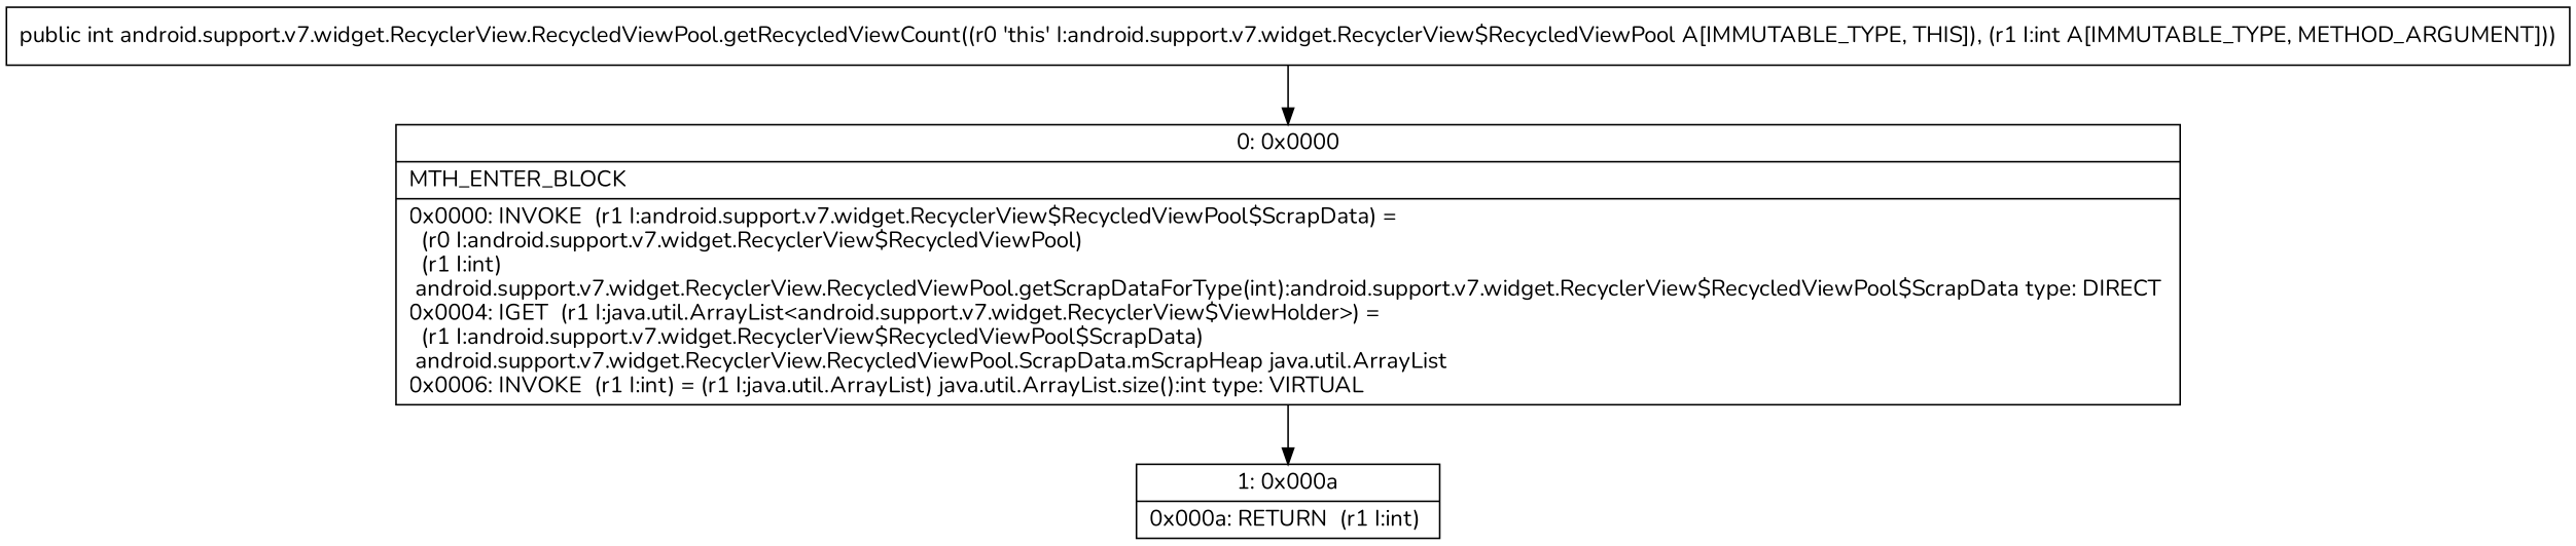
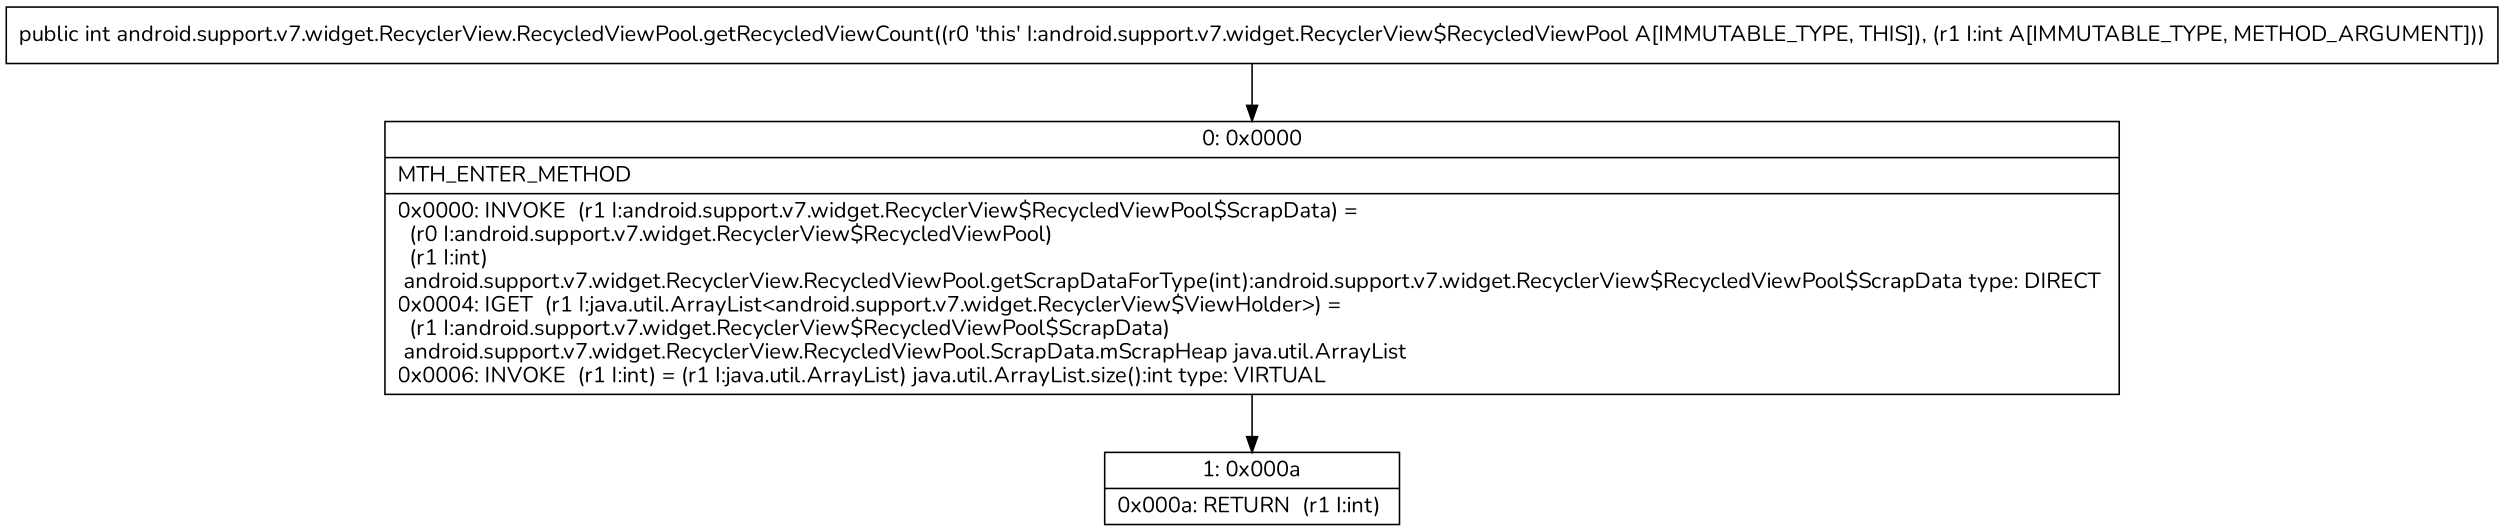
  digraph {
    fontname=Nunito
    node [shape=record fontname=Nunito]
    edge [fontname=Nunito]
-   n1 [label="{0\:\ 0x0000|MTH_ENTER_BLOCK\l|0x0000: INVOKE  (r1 I:android.support.v7.widget.RecyclerView$RecycledViewPool$ScrapData) = \l  (r0 I:android.support.v7.widget.RecyclerView$RecycledViewPool)\l  (r1 I:int)\l android.support.v7.widget.RecyclerView.RecycledViewPool.getScrapDataForType(int):android.support.v7.widget.RecyclerView$RecycledViewPool$ScrapData type: DIRECT \l0x0004: IGET  (r1 I:java.util.ArrayList\<android.support.v7.widget.RecyclerView$ViewHolder\>) = \l  (r1 I:android.support.v7.widget.RecyclerView$RecycledViewPool$ScrapData)\l android.support.v7.widget.RecyclerView.RecycledViewPool.ScrapData.mScrapHeap java.util.ArrayList \l0x0006: INVOKE  (r1 I:int) = (r1 I:java.util.ArrayList) java.util.ArrayList.size():int type: VIRTUAL \l}"]
+   n1 [label="{0\:\ 0x0000|MTH_ENTER_METHOD\l|0x0000: INVOKE  (r1 I:android.support.v7.widget.RecyclerView$RecycledViewPool$ScrapData) = \l  (r0 I:android.support.v7.widget.RecyclerView$RecycledViewPool)\l  (r1 I:int)\l android.support.v7.widget.RecyclerView.RecycledViewPool.getScrapDataForType(int):android.support.v7.widget.RecyclerView$RecycledViewPool$ScrapData type: DIRECT \l0x0004: IGET  (r1 I:java.util.ArrayList\<android.support.v7.widget.RecyclerView$ViewHolder\>) = \l  (r1 I:android.support.v7.widget.RecyclerView$RecycledViewPool$ScrapData)\l android.support.v7.widget.RecyclerView.RecycledViewPool.ScrapData.mScrapHeap java.util.ArrayList \l0x0006: INVOKE  (r1 I:int) = (r1 I:java.util.ArrayList) java.util.ArrayList.size():int type: VIRTUAL \l}"]
    n2 [label="{1\:\ 0x000a|0x000a: RETURN  (r1 I:int) \l}"]
    n3 [label="{public int android.support.v7.widget.RecyclerView.RecycledViewPool.getRecycledViewCount((r0 'this' I:android.support.v7.widget.RecyclerView$RecycledViewPool A[IMMUTABLE_TYPE, THIS]), (r1 I:int A[IMMUTABLE_TYPE, METHOD_ARGUMENT])) }"]
    n1 -> n2
    n3 -> n1
  }
